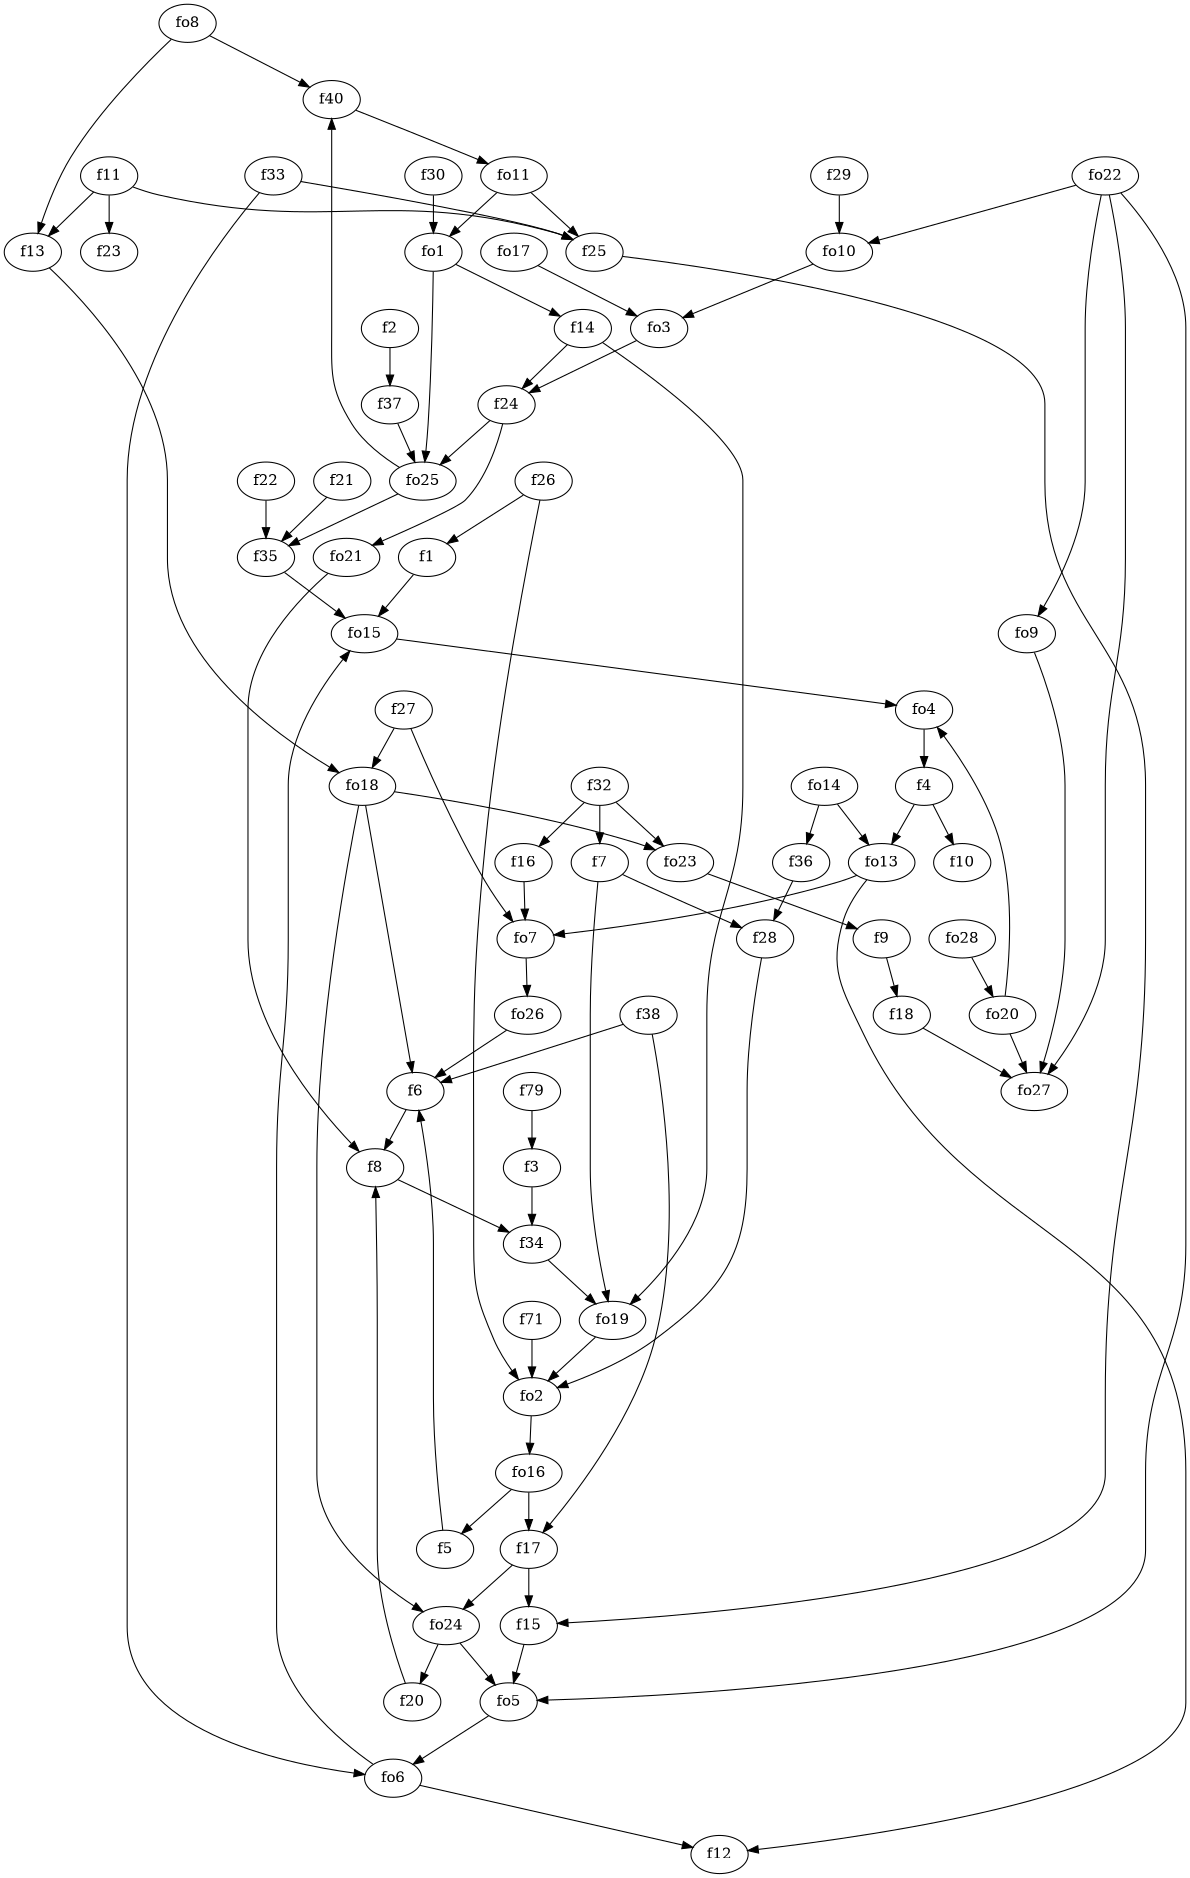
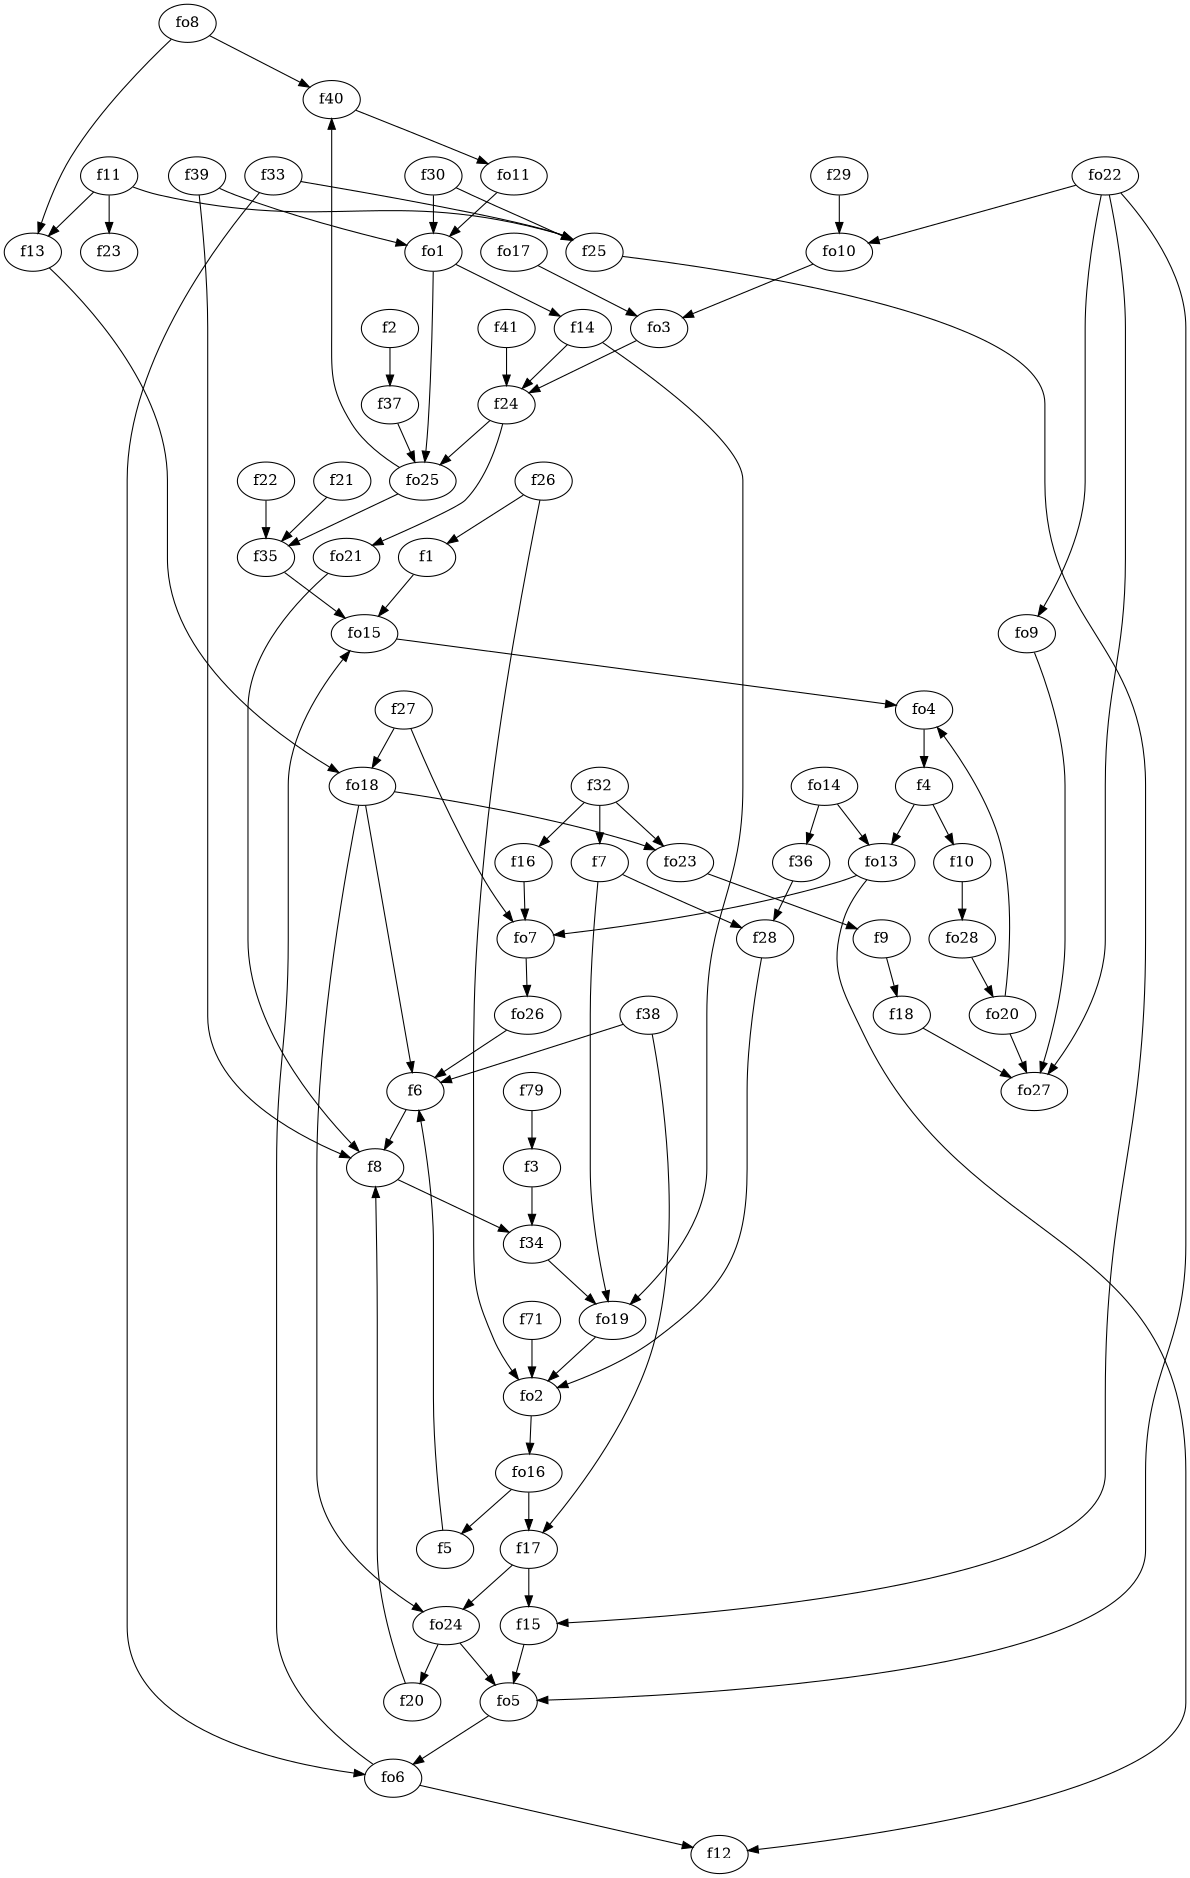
  strict digraph {
    edge [weight=2]
    f1
    fo15
    fo4
    f2
    f37
    fo25
    f3
    f34
    fo19
    f4
    f10
    fo13
    fo28
    f12
    fo7
    f5
    f6
    f8
    f7
    f28
    fo2
    f9
    f18
    fo27
    fo20
    f11
    f13
    f23
    f25
    fo18
    f15
    fo24
    fo23
    f14
    f24
    fo21
    fo5
    f16
    fo26
    f17
    f20
    n42 [label=f79]
    f21
    f35
    f22
    f40
    f26
    fo16
    fo11
    fo1
    f27
    f29
    fo10
    fo3
    f30
    n56 [label=f71]
    f32
    f33
    fo6
    f36
    f38
+   f39
+   f41
    fo8
    fo9
    fo14
    fo17
    fo22
    f1 -> fo15
    fo15 -> fo4
    fo4 -> f4
    f2 -> f37
    f37 -> fo25
    fo25 -> f35
    fo25 -> f40
    f3 -> f34
    f34 -> fo19
    fo19 -> fo2
    f4 -> f10
    f4 -> fo13
+   f10 -> fo28
    fo13 -> f12
    fo13 -> fo7
    fo28 -> fo20
    fo7 -> fo26
    f5 -> f6
    f6 -> f8
    f8 -> f34
    f7 -> fo19
    f7 -> f28
    f28 -> fo2
    fo2 -> fo16
    f9 -> f18
    f18 -> fo27
    fo20 -> fo4
    fo20 -> fo27
    f11 -> f13
    f11 -> f23
    f11 -> f25
    f13 -> fo18
    f25 -> f15
    fo18 -> f6
    fo18 -> fo24
    fo18 -> fo23
    f15 -> fo5
    fo24 -> fo5
    fo24 -> f20
    fo23 -> f9
    f14 -> fo19
    f14 -> f24
    f24 -> fo25
    f24 -> fo21
    fo21 -> f8
    fo5 -> fo6
    f16 -> fo7
    fo26 -> f6
    f17 -> f15
    f17 -> fo24
    f20 -> f8
    n42 -> f3
    f21 -> f35
    f35 -> fo15
    f22 -> f35
    f40 -> fo11
    f26 -> f1
    f26 -> fo2
    fo16 -> f5
    fo16 -> f17
-   fo11 -> f25
+   f30 -> f25
    fo11 -> fo1
    fo1 -> fo25
    fo1 -> f14
    f27 -> fo7
    f27 -> fo18
    f29 -> fo10
    fo10 -> fo3
    fo3 -> f24
    f30 -> fo1
    n56 -> fo2
    f32 -> f7
    f32 -> fo23
    f32 -> f16
    f33 -> f25
    f33 -> fo6
    fo6 -> fo15
    fo6 -> f12
    f36 -> f28
    f38 -> f6
    f38 -> f17
+   f39 -> f8
+   f39 -> fo1
+   f41 -> f24
    fo8 -> f13
    fo8 -> f40
    fo9 -> fo27
    fo14 -> fo13
    fo14 -> f36
    fo17 -> fo3
    fo22 -> fo27
    fo22 -> fo5
    fo22 -> fo10
    fo22 -> fo9
  }
